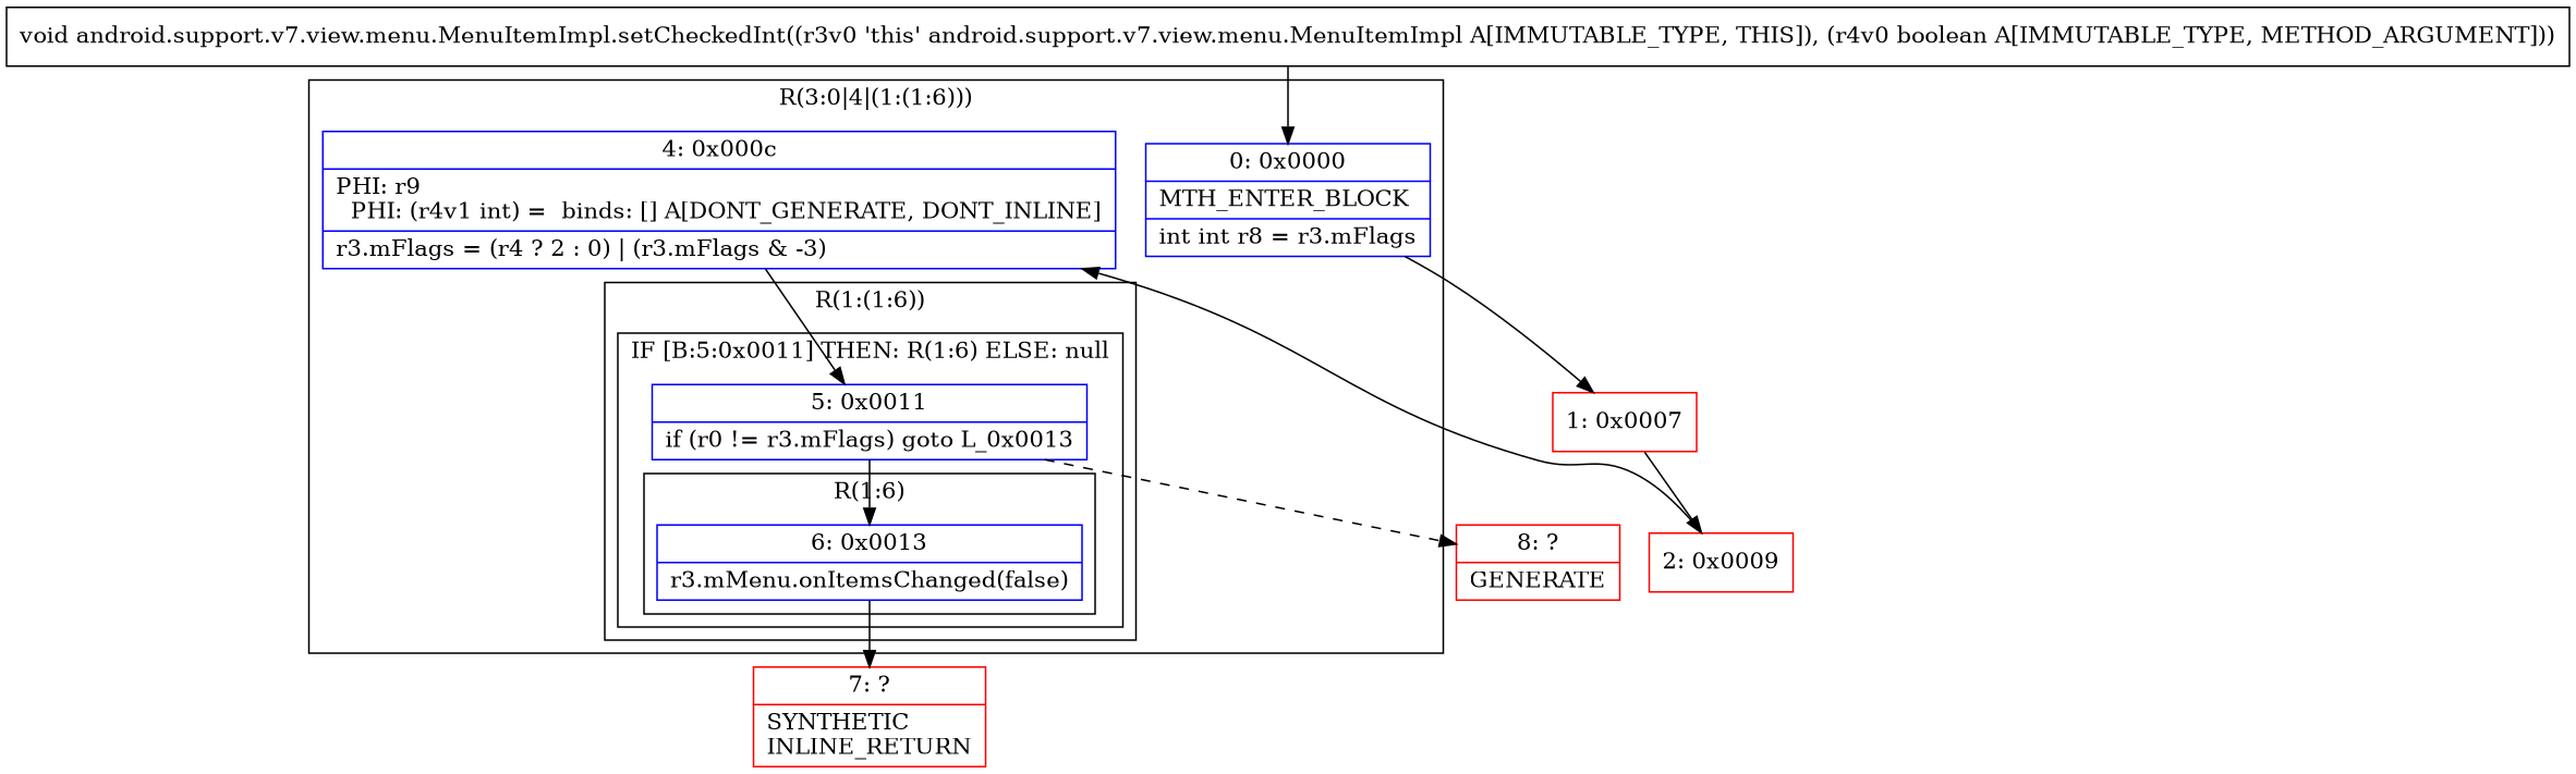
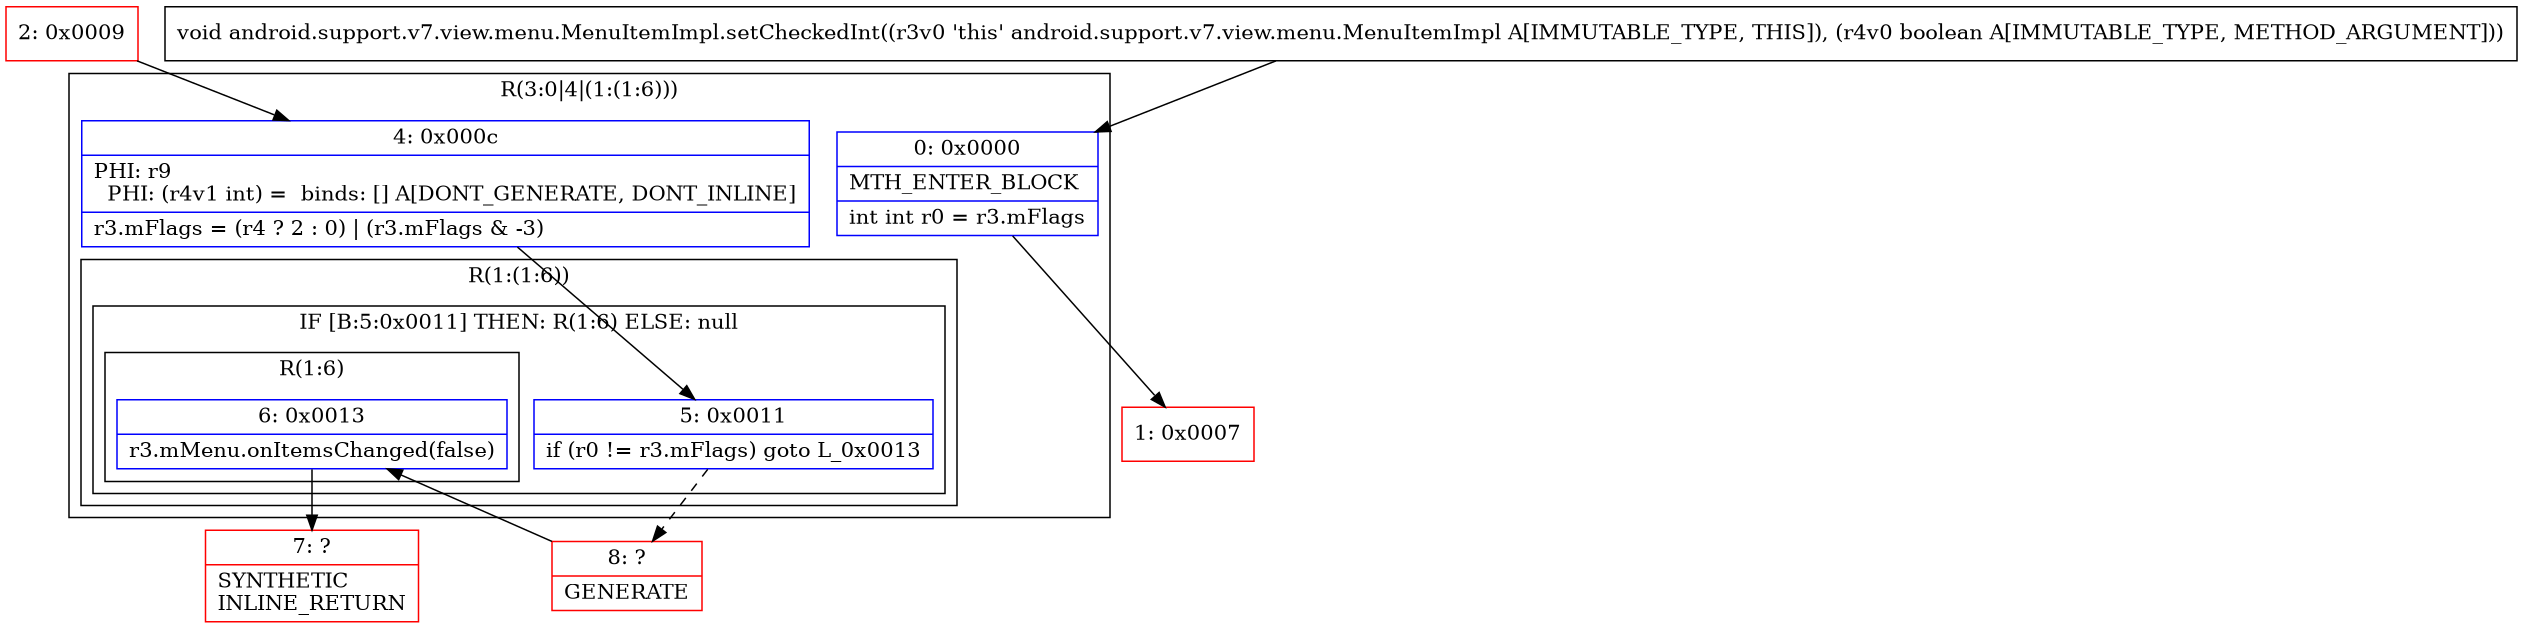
  digraph {
    node [color=blue shape=record]
    n1 [label="{6\:\ 0x0013|r3.mMenu.onItemsChanged(false)\l}"]
    n2 [label="{5\:\ 0x0011|if (r0 != r3.mFlags) goto L_0x0013\l}"]
-   n3 [label="{0\:\ 0x0000|MTH_ENTER_BLOCK\l|int int r8 = r3.mFlags\l}"]
+   n3 [label="{0\:\ 0x0000|MTH_ENTER_BLOCK\l|int int r0 = r3.mFlags\l}"]
    n4 [label="{4\:\ 0x000c|PHI: r9 \l  PHI: (r4v1 int) =  binds: [] A[DONT_GENERATE, DONT_INLINE]\l|r3.mFlags = (r4 ? 2 : 0) \| (r3.mFlags & \-3)\l}"]
    n5 [color=red label="{7\:\ ?|SYNTHETIC\lINLINE_RETURN\l}"]
    n6 [color=red label="{8\:\ ?|GENERATE\l}"]
    n7 [color=red label="{1\:\ 0x0007}"]
    n8 [color=red label="{2\:\ 0x0009}"]
    n9 [label="{void android.support.v7.view.menu.MenuItemImpl.setCheckedInt((r3v0 'this' android.support.v7.view.menu.MenuItemImpl A[IMMUTABLE_TYPE, THIS]), (r4v0 boolean A[IMMUTABLE_TYPE, METHOD_ARGUMENT])) }" color=""]
    subgraph cluster_1 {
      label="R(3:0|4|(1:(1:6)))"
      n3
      n4
      subgraph cluster_2 {
        label="R(1:(1:6))"
        subgraph cluster_3 {
          label="IF [B:5:0x0011] THEN: R(1:6) ELSE: null"
          n2
          subgraph cluster_4 {
            label="R(1:6)"
            n1
          }
        }
      }
    }
    n1 -> n5
-   n2 -> n1
+   n6 -> n1
    n2 -> n6 [style=dashed]
    n3 -> n7
    n4 -> n2
-   n7 -> n8
    n8 -> n4
    n9 -> n3
  }
